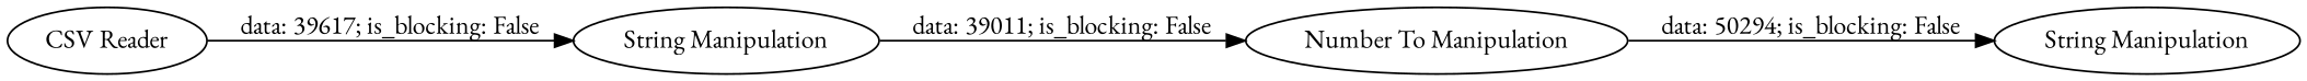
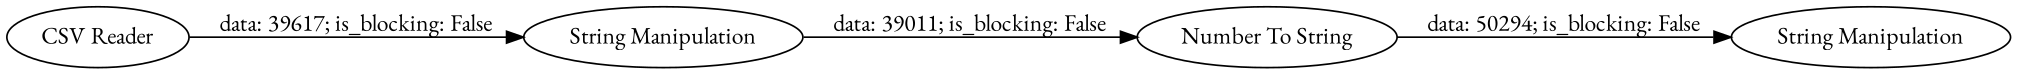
  digraph {
    rankdir=LR
    fontname="EB Garamond"
    node [fontname="EB Garamond"]
    edge [fontname="EB Garamond"]
    n1 [label="CSV Reader"]
    n2 [label="String Manipulation"]
    n3 [label="String Manipulation"]
-   n4 [label="Number To Manipulation"]
+   n4 [label="Number To String"]
    n1 -> n2 [label="data: 39617; is_blocking: False"]
    n2 -> n4 [label="data: 39011; is_blocking: False"]
    n4 -> n3 [label="data: 50294; is_blocking: False"]
  }
